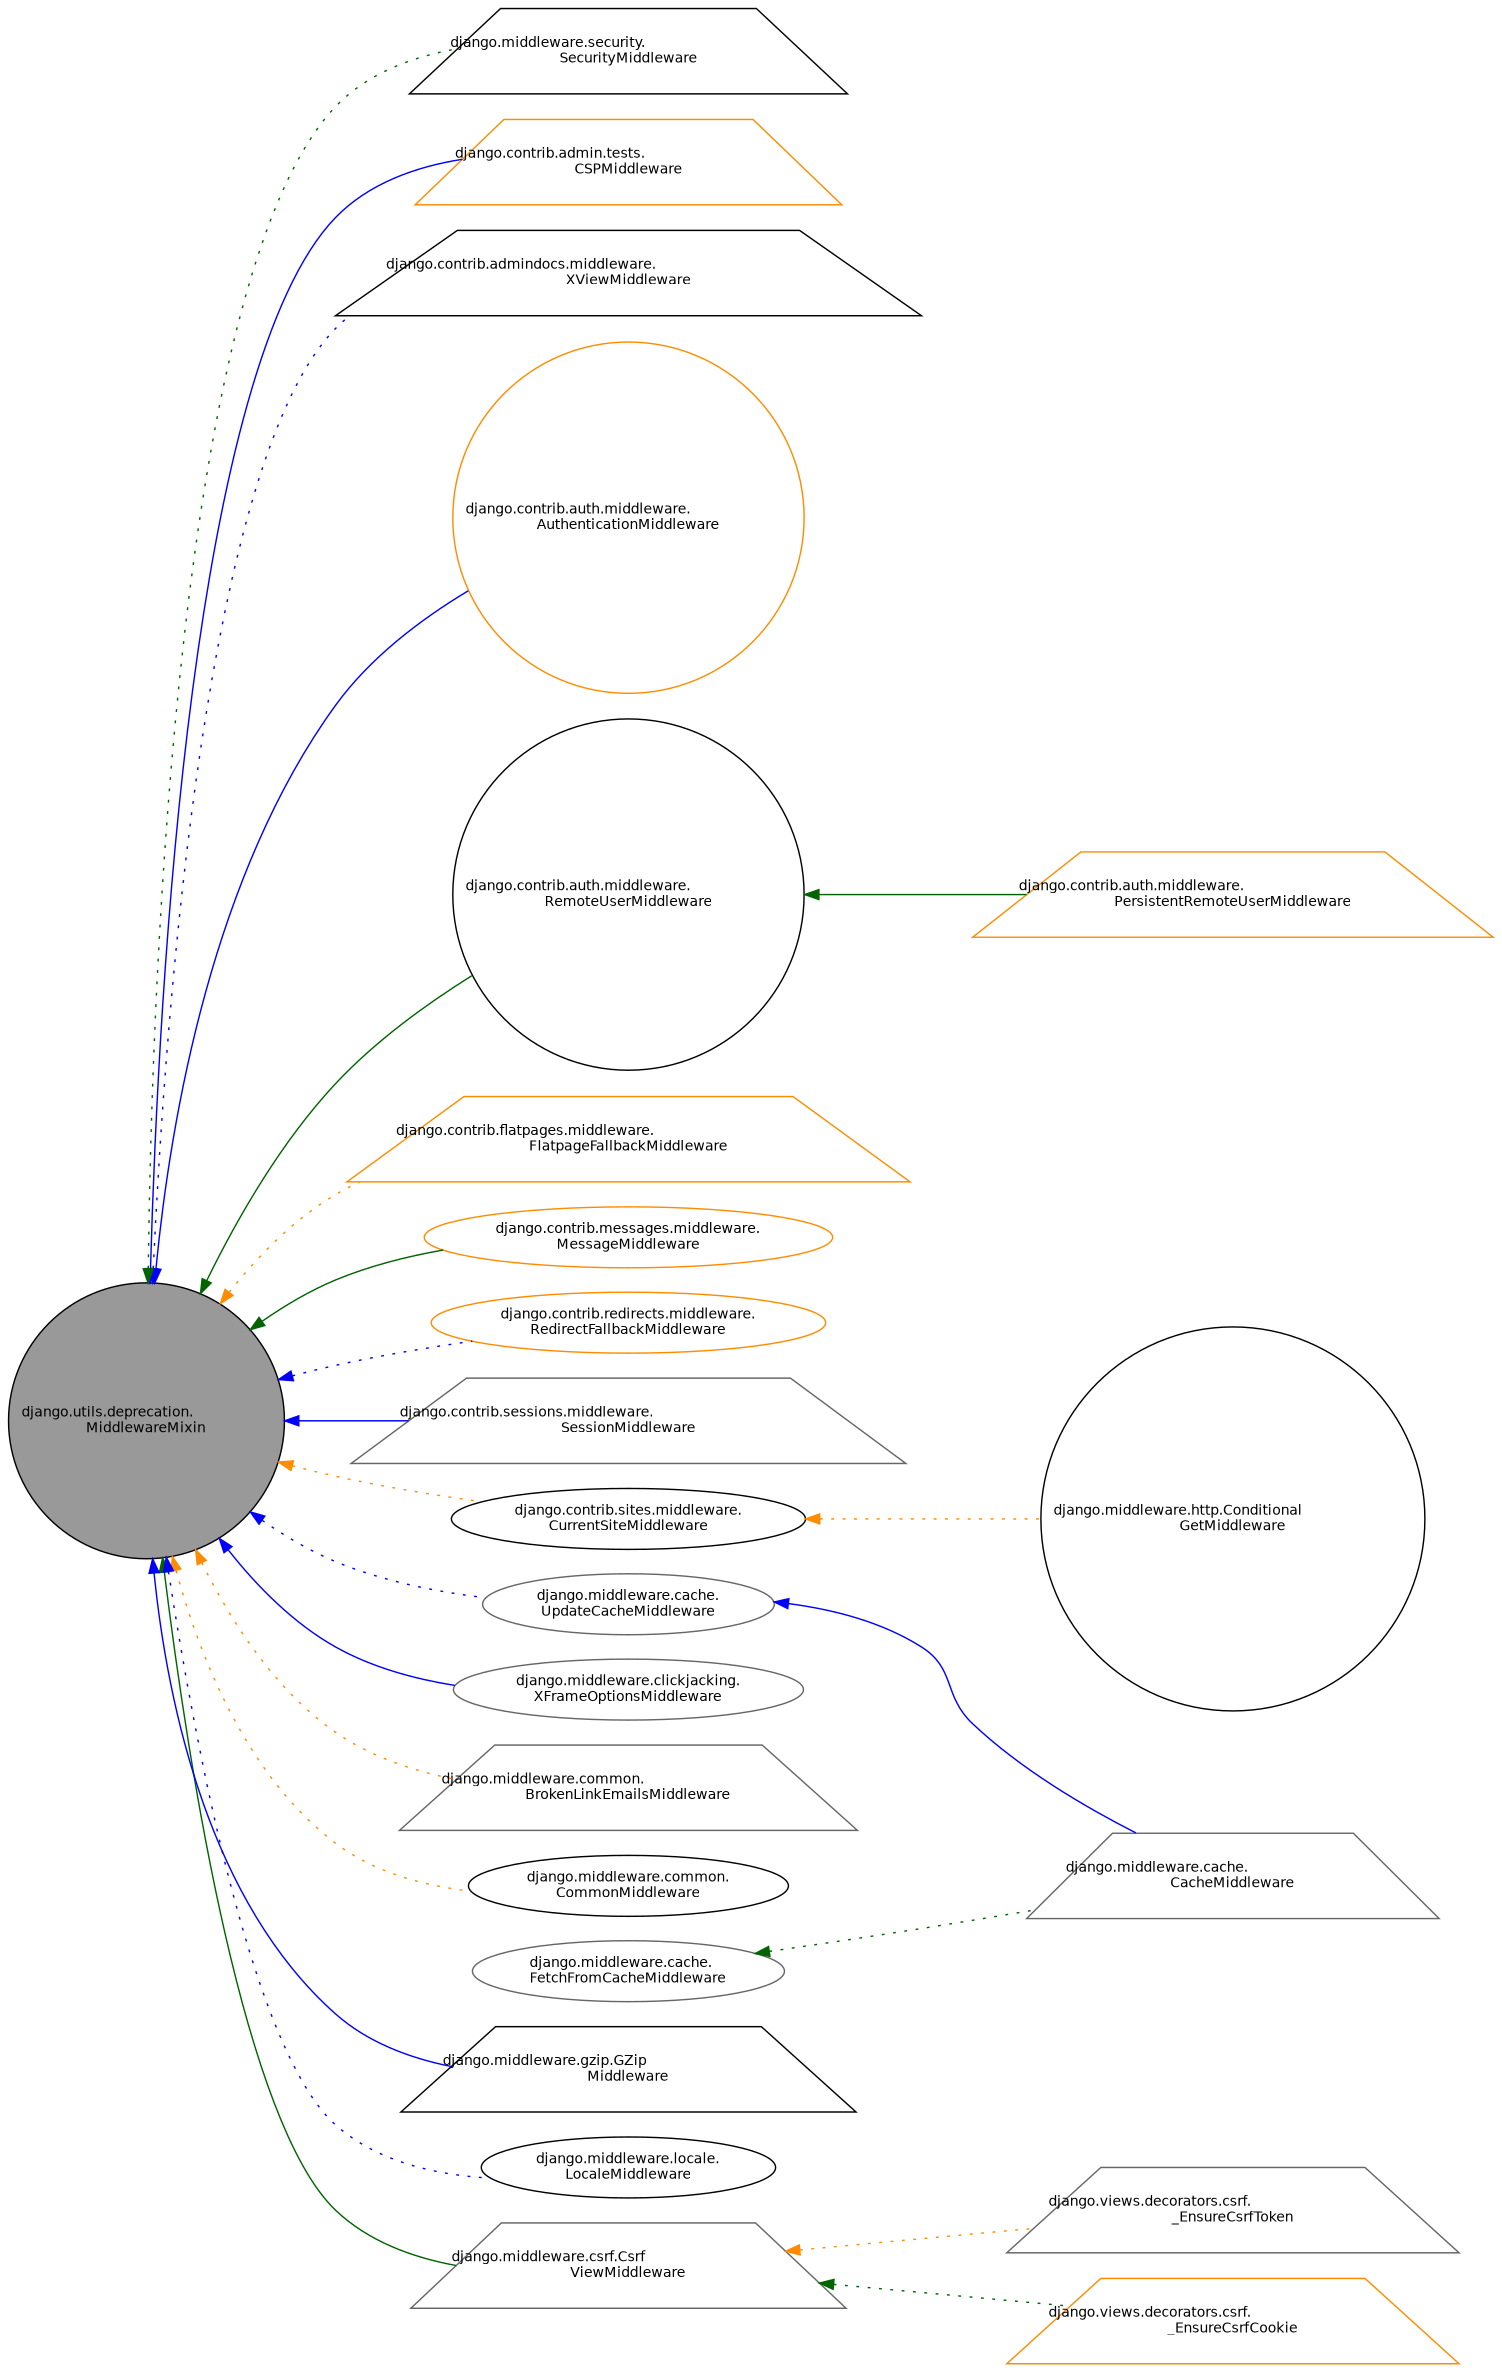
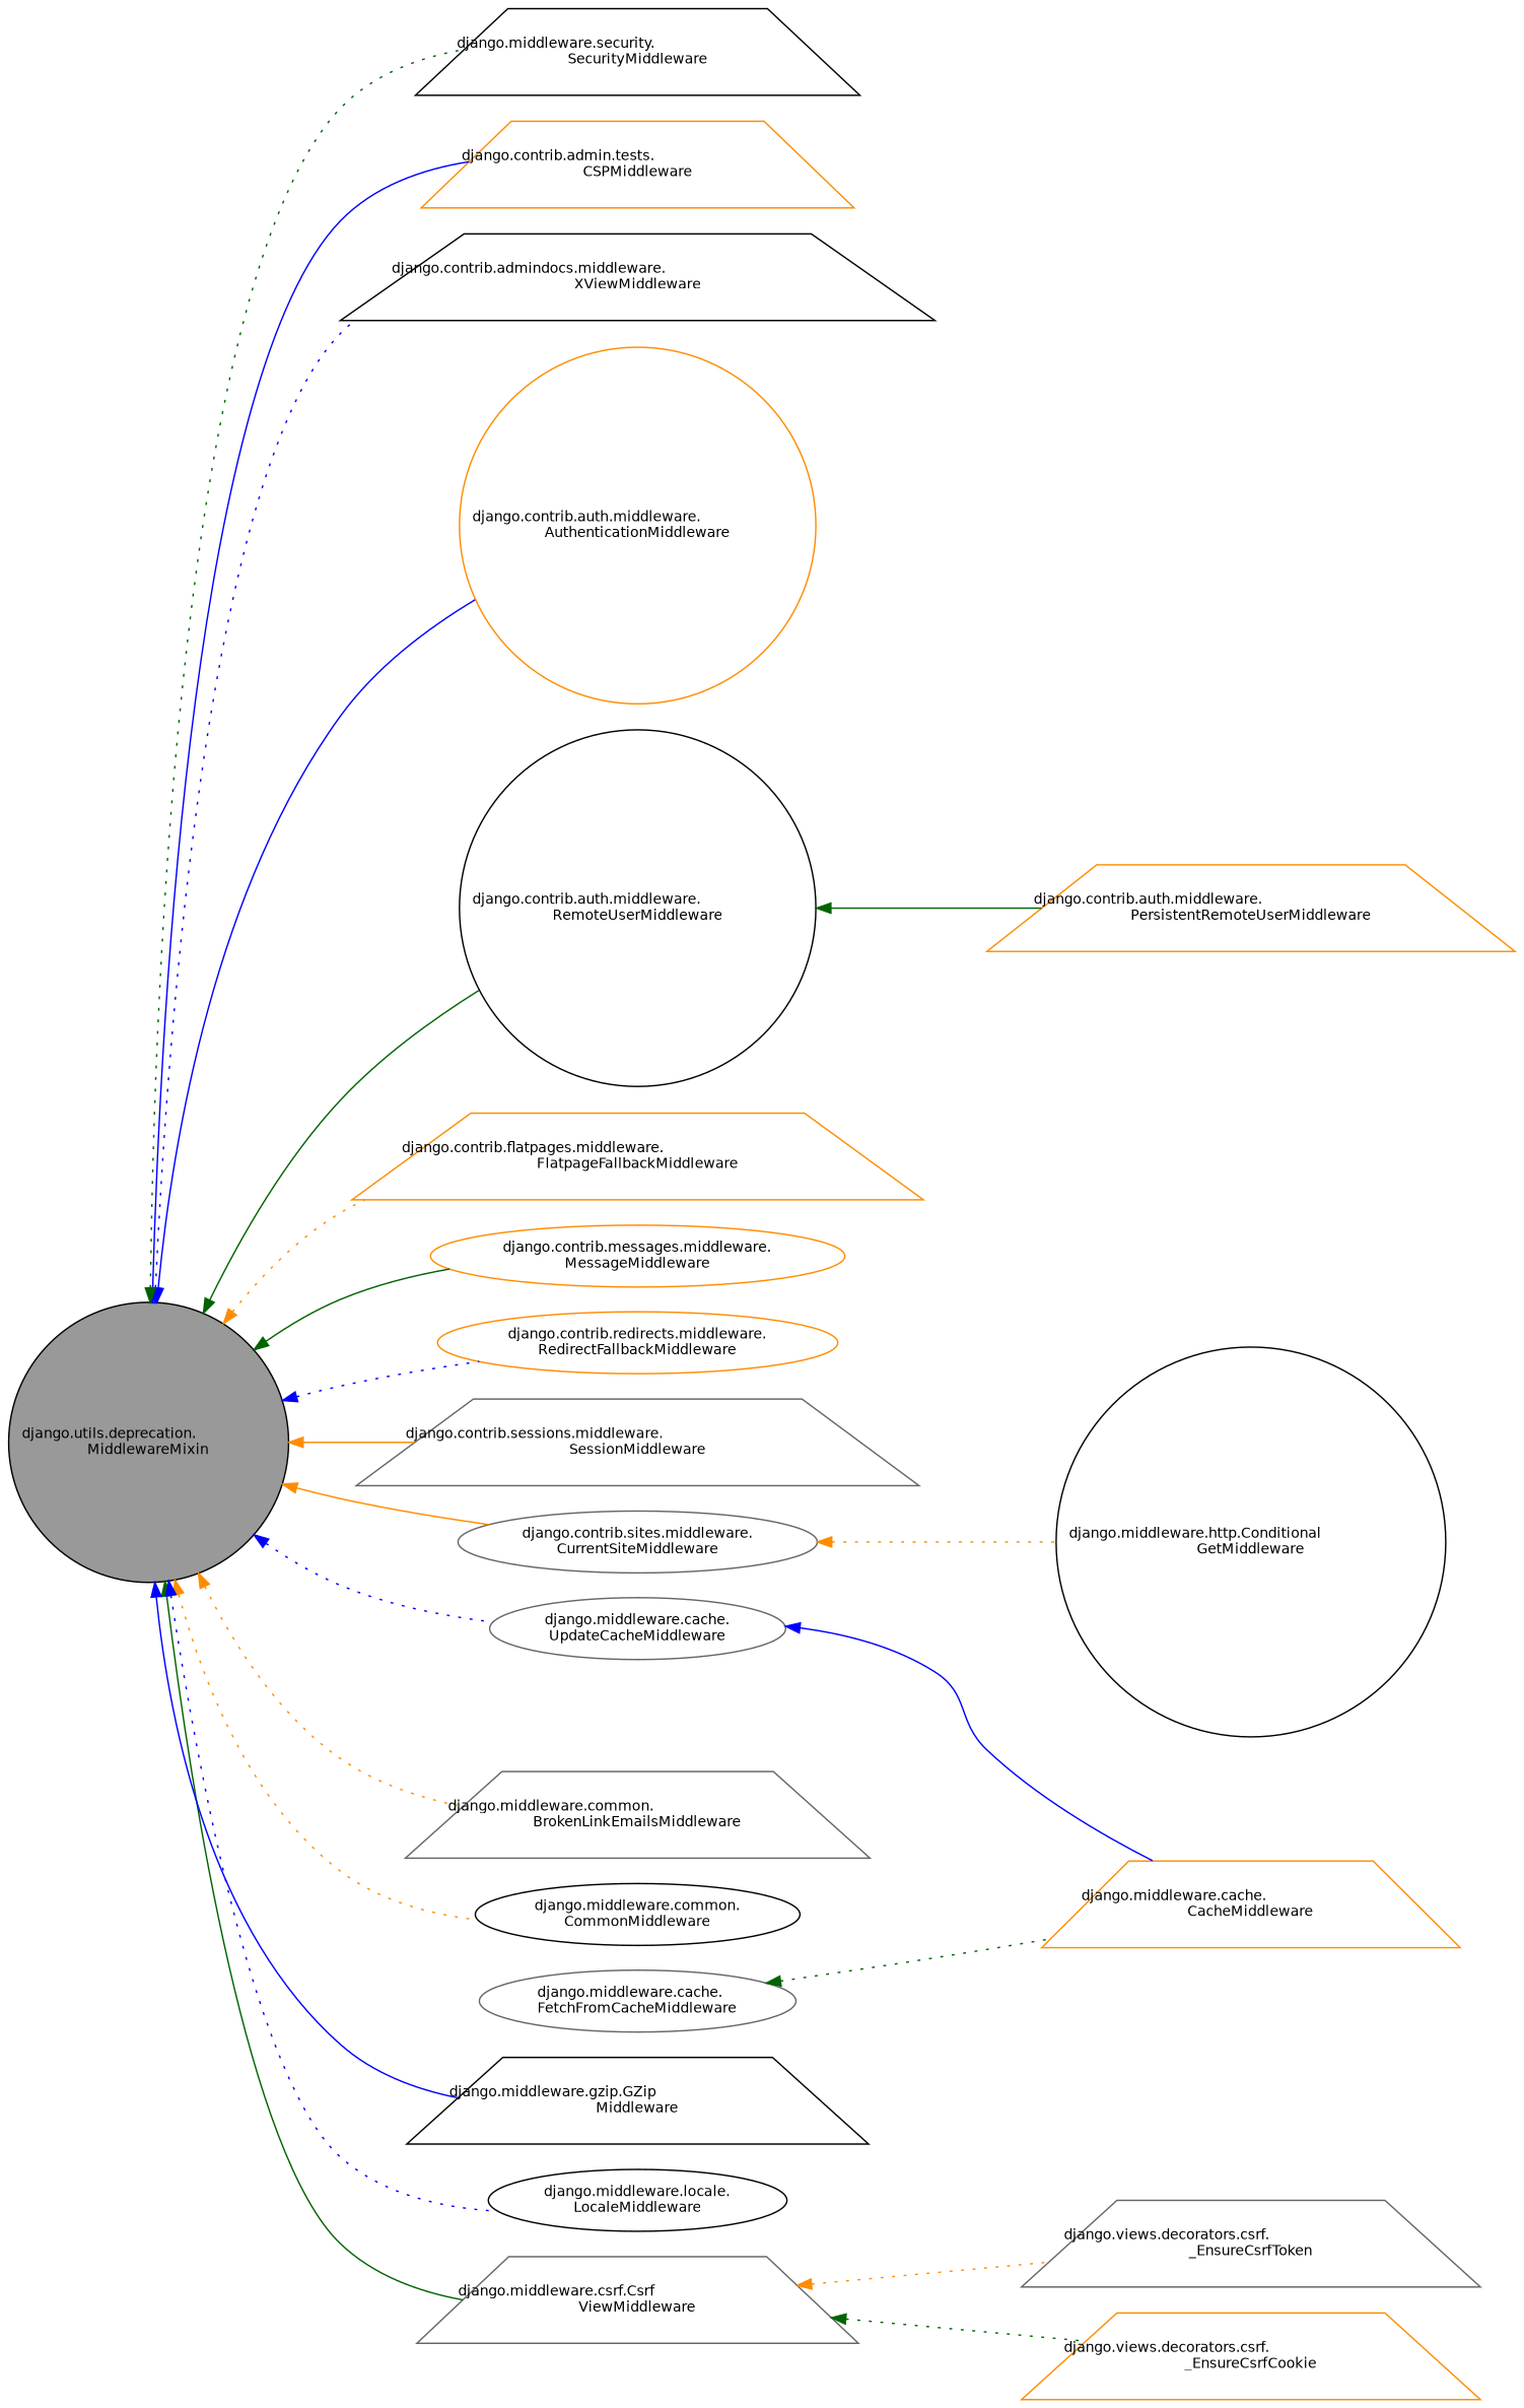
  digraph {
    rankdir=LR
    node [color=gray40 fillcolor=white fontname=Helvetica fontsize=10 shape=trapezium style=filled]
    edge [color=blue dir=back fontname=Helvetica fontsize=10 labelfontname=Helvetica labelfontsize=10 style=dotted]
    n1 [color=black fillcolor=grey60 fontcolor=black height=0.2 label="django.utils.deprecation.\lMiddlewareMixin" shape=circle width=0.4]
    n2 [color=darkorange height=0.2 label="django.contrib.admin.tests.\lCSPMiddleware" width=0.4]
    n3 [color=black height=0.2 label="django.contrib.admindocs.middleware.\lXViewMiddleware" width=0.4]
    n4 [color=darkorange height=0.2 label="django.contrib.auth.middleware.\lAuthenticationMiddleware" shape=circle width=0.4]
    n5 [color=black height=0.2 label="django.contrib.auth.middleware.\lRemoteUserMiddleware" shape=circle width=0.4]
    n6 [color=darkorange height=0.2 label="django.contrib.flatpages.middleware.\lFlatpageFallbackMiddleware" width=0.4]
    n7 [color=darkorange height=0.2 label="django.contrib.messages.middleware.\lMessageMiddleware" shape=ellipse width=0.4]
    n8 [color=darkorange height=0.2 label="django.contrib.redirects.middleware.\lRedirectFallbackMiddleware" shape=ellipse width=0.4]
    n9 [height=0.2 label="django.contrib.sessions.middleware.\lSessionMiddleware" width=0.4]
-   n10 [color=black height=0.2 label="django.contrib.sites.middleware.\lCurrentSiteMiddleware" shape=ellipse width=0.4]
+   n10 [height=0.2 label="django.contrib.sites.middleware.\lCurrentSiteMiddleware" shape=ellipse width=0.4]
    n11 [height=0.2 label="django.middleware.cache.\lUpdateCacheMiddleware" shape=ellipse width=0.4]
-   n12 [height=0.2 label="django.middleware.clickjacking.\lXFrameOptionsMiddleware" shape=ellipse width=0.4]
    n13 [height=0.2 label="django.middleware.common.\lBrokenLinkEmailsMiddleware" width=0.4]
    n14 [color=black height=0.2 label="django.middleware.common.\lCommonMiddleware" shape=ellipse width=0.4]
    n15 [height=0.2 label="django.middleware.csrf.Csrf\lViewMiddleware" width=0.4]
    n16 [color=black height=0.2 label="django.middleware.gzip.GZip\lMiddleware" width=0.4]
    n17 [color=black height=0.2 label="django.middleware.locale.\lLocaleMiddleware" shape=ellipse width=0.4]
    n18 [color=black height=0.2 label="django.middleware.security.\lSecurityMiddleware" width=0.4]
    n19 [color=darkorange height=0.2 label="django.contrib.auth.middleware.\lPersistentRemoteUserMiddleware" width=0.4]
    n20 [color=black height=0.2 label="django.middleware.http.Conditional\lGetMiddleware" shape=circle width=0.4]
    n21 [height=0.2 label="django.middleware.cache.\lFetchFromCacheMiddleware" shape=ellipse width=0.4]
-   n22 [height=0.2 label="django.middleware.cache.\lCacheMiddleware" width=0.4]
+   n22 [color=darkorange height=0.2 label="django.middleware.cache.\lCacheMiddleware" width=0.4]
    n23 [color=darkorange height=0.2 label="django.views.decorators.csrf.\l_EnsureCsrfCookie" width=0.4]
    n24 [height=0.2 label="django.views.decorators.csrf.\l_EnsureCsrfToken" width=0.4]
    n1 -> n2 [style=solid]
    n1 -> n3
    n1 -> n4 [style=solid]
    n1 -> n5 [color=darkgreen style=solid]
    n1 -> n6 [color=darkorange]
    n1 -> n7 [color=darkgreen style=solid]
    n1 -> n8
-   n1 -> n9 [style=solid]
-   n1 -> n10 [color=darkorange]
+   n1 -> n9 [color=darkorange style=solid]
+   n1 -> n10 [color=darkorange style=solid]
    n1 -> n11
-   n1 -> n12 [style=solid]
    n1 -> n13 [color=darkorange]
    n1 -> n14 [color=darkorange]
    n1 -> n15 [color=darkgreen style=solid]
    n1 -> n16 [style=solid]
    n1 -> n17
    n1 -> n18 [color=darkgreen]
    n5 -> n19 [color=darkgreen style=solid]
    n10 -> n20 [color=darkorange]
    n11 -> n22 [style=solid]
    n15 -> n23 [color=darkgreen]
    n15 -> n24 [color=darkorange]
    n21 -> n22 [color=darkgreen]
  }
